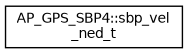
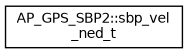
  digraph {
    rankdir=LR
-   n1 [color=black fillcolor=white fontname=Helvetica fontsize=10 height=0.2 label="AP_GPS_SBP4::sbp_vel\l_ned_t" shape=record style=filled width=0.4]
+   n1 [color=black fillcolor=white fontname=Helvetica fontsize=10 height=0.2 label="AP_GPS_SBP2::sbp_vel\l_ned_t" shape=record style=filled width=0.4]
  }
